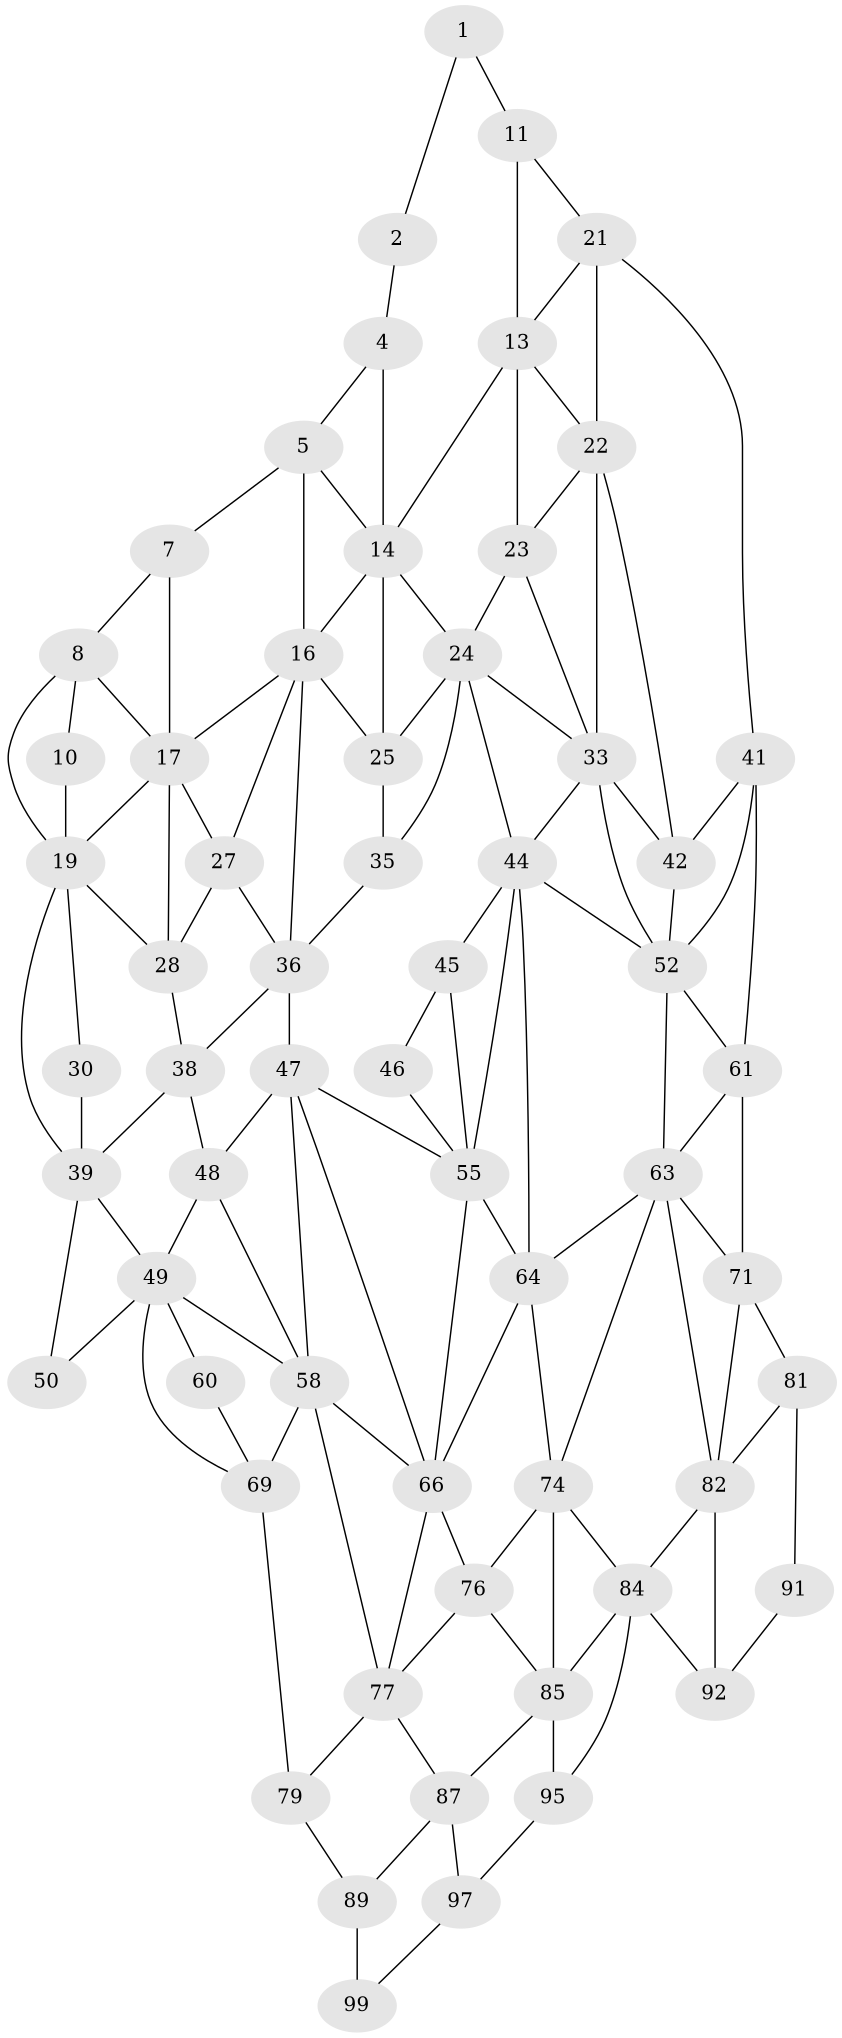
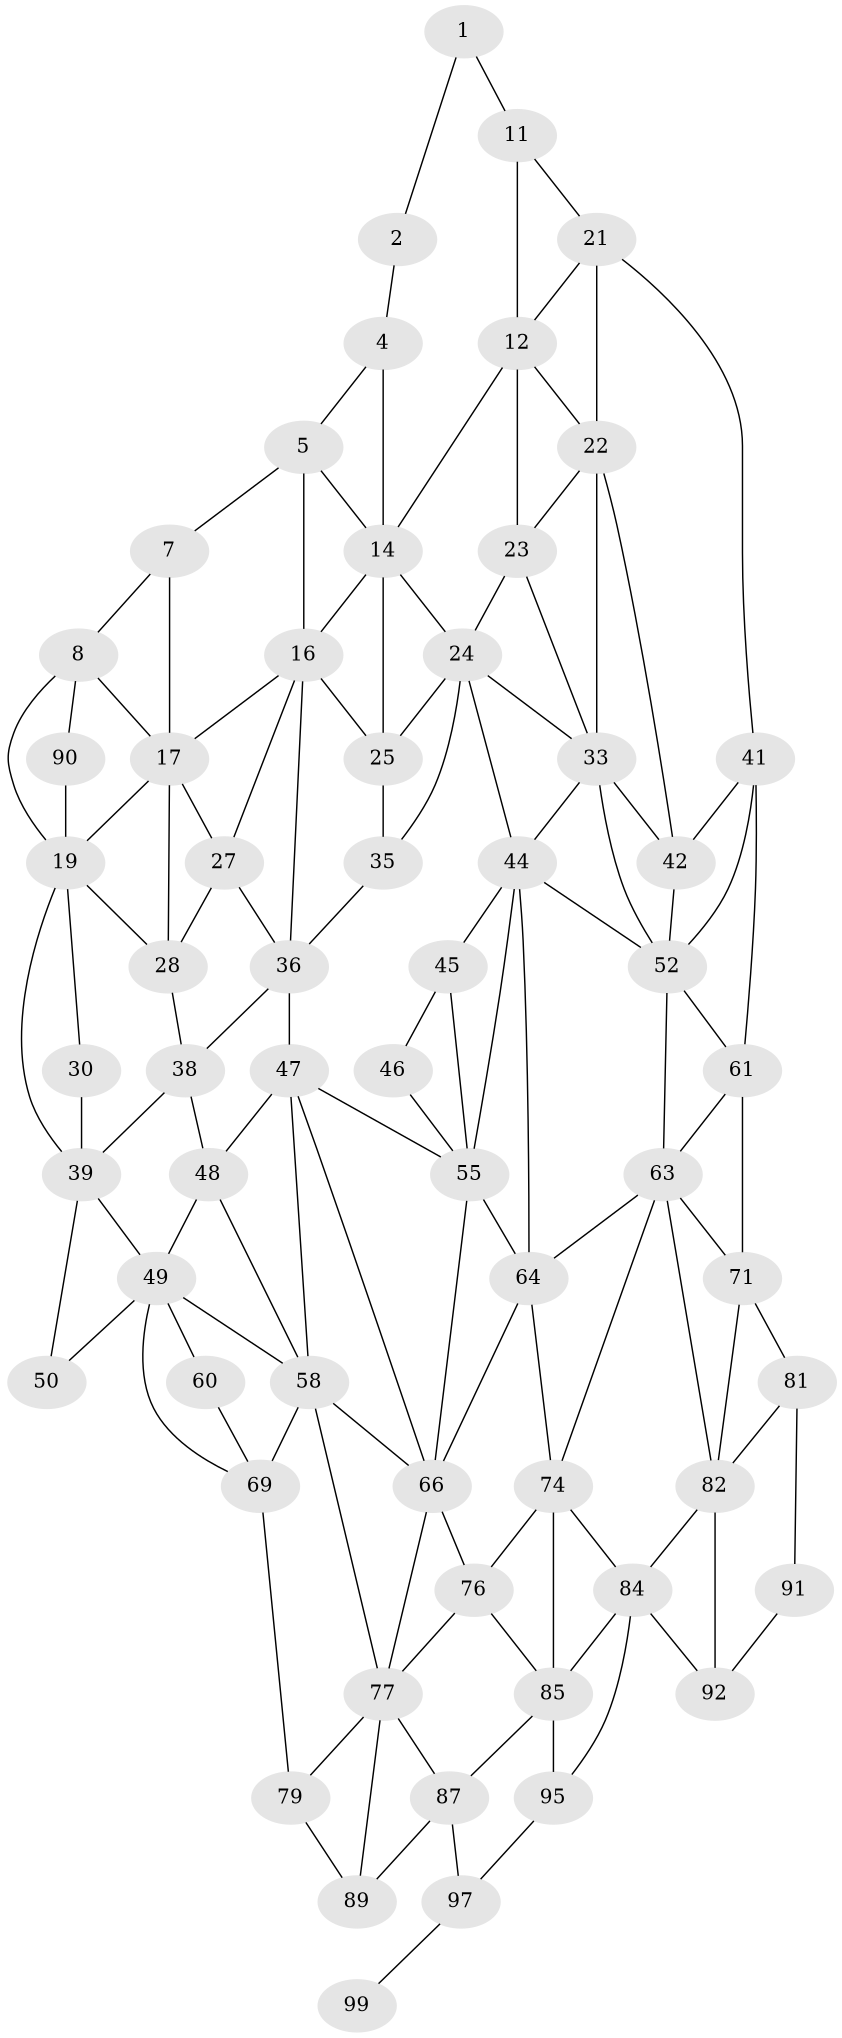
  graph {
    node [color=gray90 style=filled]
    2 [super="+3"]
    4
    1
    11
-   12 [super="+13" label=13]
+   12 [super="+13"]
    21 [super="+31"]
    5 [super="+6"]
    14 [super="+15"]
    22 [super="+32"]
    23
    7
    16 [super="+26"]
    24 [super="+34"]
    25
    8 [super="+9"]
    17 [super="+18"]
    27
    36 [super="+37"]
-   10 [super="+20"]
+   10 [super="+20" label=90]
    19 [super="+29"]
    28
    30
    39 [super="+40"]
    41 [super="+51"]
    33 [super="+43"]
    42
    35
    44 [super="+54"]
    38
    47 [super="+57"]
    49 [super="+59"]
    50
    52 [super="+53"]
    61 [super="+62"]
    45
    55 [super="+56"]
    64 [super="+65"]
    48
    63 [super="+73"]
    46
    58 [super="+68"]
    66 [super="+67"]
    60
    69 [super="+70"]
    71 [super="+72"]
    74 [super="+75"]
    77 [super="+78"]
    76
    79 [super="+80"]
    82 [super="+83"]
    87 [super="+88"]
    81
    84 [super="+94"]
    85 [super="+86"]
    92 [super="+93"]
    89 [super="+90"]
    91
    95 [super="+96"]
    97 [super="+98"]
    99 [super="+100"]
    2 -- 4
    4 -- 5
    4 -- 14
    1 -- 2
    1 -- 11
    11 -- 12
    11 -- 21
    12 -- 14
    12 -- 22
    12 -- 23
    21 -- 12 [weight=2]
    21 -- 22 [weight=2]
    21 -- 41
    5 -- 14
    5 -- 7
    5 -- 16
    14 -- 16
    14 -- 24
    14 -- 25
    22 -- 23
    22 -- 33
    22 -- 42
    23 -- 24
    23 -- 33
    7 -- 8
    7 -- 17
    16 -- 25
    16 -- 17
    16 -- 27
    16 -- 36
    24 -- 25
    24 -- 33
    24 -- 35
    24 -- 44
    25 -- 35
    8 -- 17
    8 -- 10
    8 -- 19
    17 -- 27
    17 -- 19
    17 -- 28
    27 -- 36
    27 -- 28
    36 -- 38
    36 -- 47
    10 -- 19
    19 -- 28
    19 -- 30
    19 -- 39
    28 -- 38
    30 -- 39
    39 -- 49
    39 -- 50
    41 -- 42
    41 -- 52
    41 -- 61
    33 -- 42
    33 -- 44
    33 -- 52
    42 -- 52
    35 -- 36
    44 -- 52
    44 -- 45
    44 -- 55
    44 -- 64
    38 -- 39
    38 -- 48
    47 -- 55
    47 -- 48
    47 -- 58
    47 -- 66
    49 -- 50
    49 -- 58
    49 -- 60
    49 -- 69
    52 -- 61
    52 -- 63
    61 -- 63
    61 -- 71 [weight=2]
    45 -- 55
    45 -- 46
    55 -- 64
    55 -- 66
    64 -- 66
    64 -- 74 [weight=2]
    48 -- 49
    48 -- 58
    63 -- 64
    63 -- 71
    63 -- 74
    63 -- 82
    46 -- 55
    58 -- 66
    58 -- 69
    58 -- 77
    66 -- 77
    66 -- 76
    60 -- 69
    69 -- 79 [weight=2]
    71 -- 82
    71 -- 81
    74 -- 76
    74 -- 84
    74 -- 85
    77 -- 79
    77 -- 87 [weight=2]
    76 -- 77
    76 -- 85
    79 -- 89 [weight=2]
    82 -- 84
    82 -- 92 [weight=2]
    87 -- 89
    87 -- 97 [weight=2]
    81 -- 82
    81 -- 91
    84 -- 85
    84 -- 92
    84 -- 95
    85 -- 87
    85 -- 95 [weight=2]
-   89 -- 99 [weight=2]
+   89 -- 77 [weight=2]
    91 -- 92
    95 -- 97
    97 -- 99
  }
